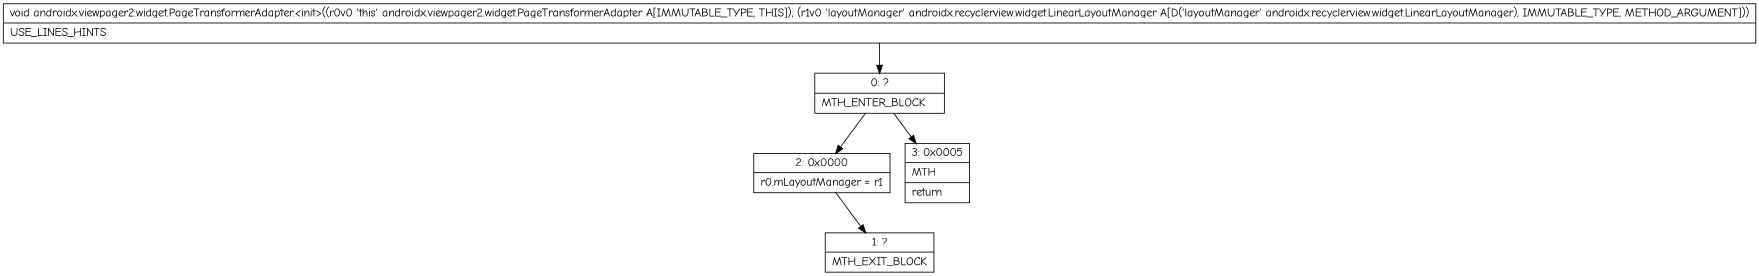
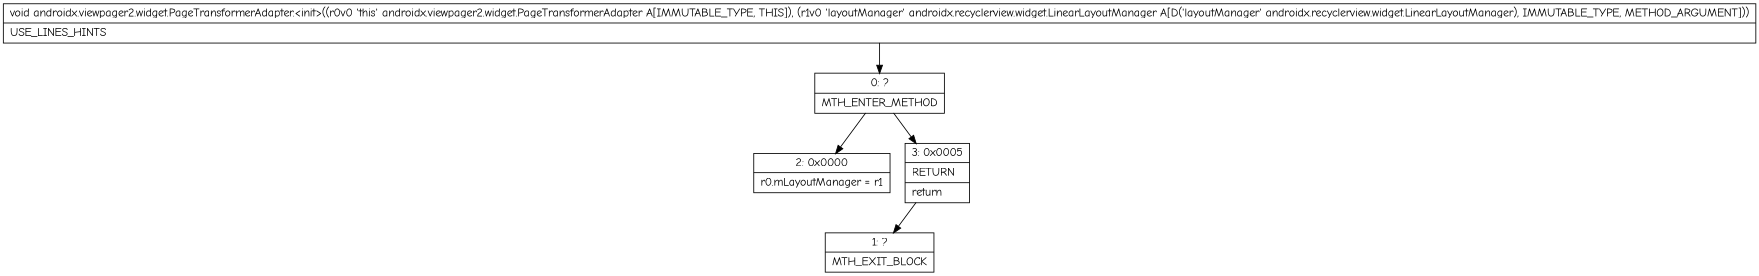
  digraph {
    fontname="Comic Neue"
    node [fontname="Comic Neue" shape=record]
    edge [fontname="Comic Neue"]
-   n1 [label="{0\:\ ?|MTH_ENTER_BLOCK\l}"]
+   n1 [label="{0\:\ ?|MTH_ENTER_METHOD\l}"]
    n2 [label="{2\:\ 0x0000|r0.mLayoutManager = r1\l}"]
-   n3 [label="{3\:\ 0x0005|MTH\l|return\l}"]
+   n3 [label="{3\:\ 0x0005|RETURN\l|return\l}"]
    n4 [label="{1\:\ ?|MTH_EXIT_BLOCK\l}"]
    n5 [label="{void androidx.viewpager2.widget.PageTransformerAdapter.\<init\>((r0v0 'this' androidx.viewpager2.widget.PageTransformerAdapter A[IMMUTABLE_TYPE, THIS]), (r1v0 'layoutManager' androidx.recyclerview.widget.LinearLayoutManager A[D('layoutManager' androidx.recyclerview.widget.LinearLayoutManager), IMMUTABLE_TYPE, METHOD_ARGUMENT]))  | USE_LINES_HINTS\l}"]
    n1 -> n2
    n1 -> n3
-   n2 -> n4
+   n3 -> n4
    n5 -> n1
  }
